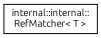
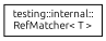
  digraph {
    rankdir=TB
    fontname=Ubuntu
-   n1 [color=black fillcolor=white fontname=Ubuntu fontsize=10 height=0.2 label="internal::internal::\lRefMatcher\< T \>" shape=record style=filled width=0.4]
+   n1 [color=black fillcolor=white fontname=Ubuntu fontsize=10 height=0.2 label="testing::internal::\lRefMatcher\< T \>" shape=record style=filled width=0.4]
  }
